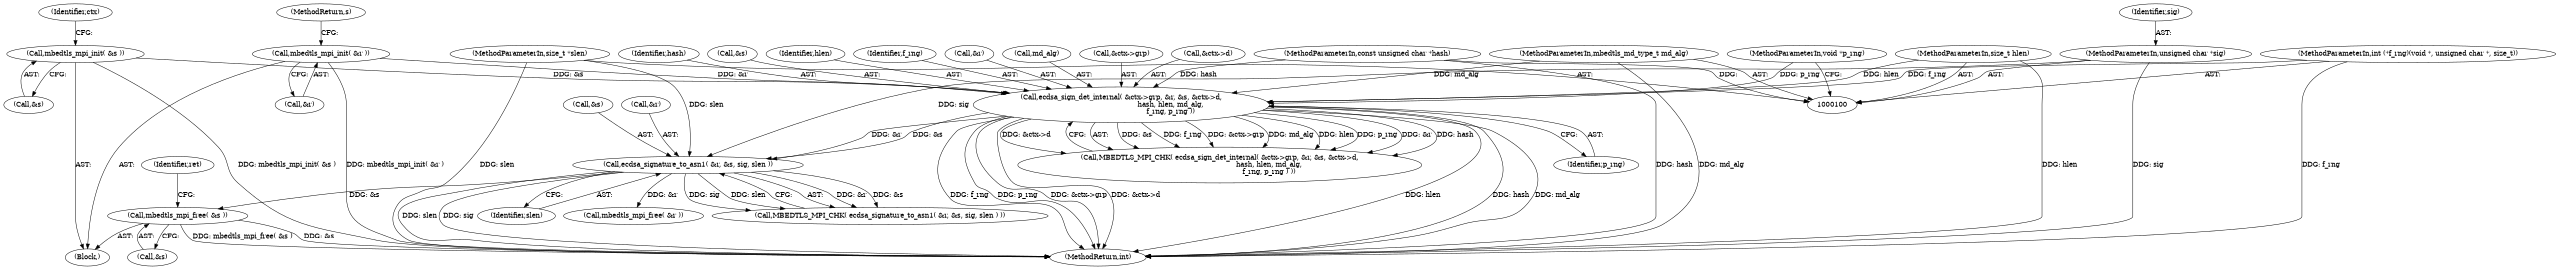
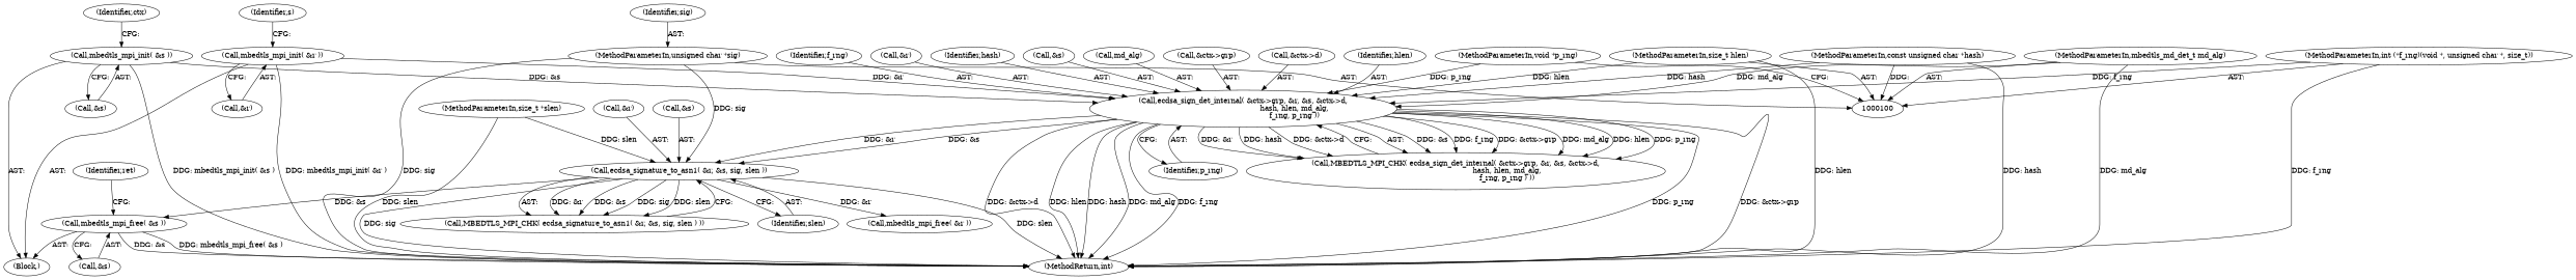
  digraph {
    n1 [label="(Call,mbedtls_mpi_free( &s ))"]
    n2 [label="(Call,&s)"]
    n3 [label="(MethodReturn,int)"]
    n4 [label="(Block,)"]
    n5 [label="(Call,ecdsa_signature_to_asn1( &r, &s, sig, slen ))"]
    n6 [label="(Identifier,slen)"]
    n7 [label="(Call,mbedtls_mpi_free( &r ))"]
    n8 [label="(Call,MBEDTLS_MPI_CHK( ecdsa_signature_to_asn1( &r, &s, sig, slen ) ))"]
    n9 [label="(Call,ecdsa_sign_det_internal( &ctx->grp, &r, &s, &ctx->d,\n                                              hash, hlen, md_alg,\n                                              f_rng, p_rng ))"]
    n10 [label="(Identifier,p_rng)"]
    n11 [label="(Call,MBEDTLS_MPI_CHK( ecdsa_sign_det_internal( &ctx->grp, &r, &s, &ctx->d,\n                                              hash, hlen, md_alg,\n                                              f_rng, p_rng ) ))"]
    n12 [label="(Call,mbedtls_mpi_init( &r ))"]
    n13 [label="(Call,&r)"]
    n14 [label="(Call,mbedtls_mpi_init( &s ))"]
    n15 [label="(Call,&s)"]
    n16 [label="(MethodParameterIn,const unsigned char *hash)"]
    1000100
    n18 [label="(MethodParameterIn,size_t hlen)"]
-   n19 [label="(MethodParameterIn,mbedtls_md_type_t md_alg)"]
+   n19 [label="(MethodParameterIn,mbedtls_md_det_t md_alg)"]
    n20 [label="(MethodParameterIn,int (*f_rng)(void *, unsigned char *, size_t))"]
    n21 [label="(MethodParameterIn,void *p_rng)"]
    n22 [label="(MethodParameterIn,unsigned char *sig)"]
    n23 [label="(MethodParameterIn,size_t *slen)"]
    n24 [label="(Identifier,hlen)"]
    n25 [label="(Identifier,f_rng)"]
    n26 [label="(Identifier,ctx)"]
    n27 [label="(Call,&r)"]
    n28 [label="(Identifier,hash)"]
    n29 [label="(Call,&s)"]
    n30 [label="(Identifier,sig)"]
    n31 [label="(Call,&s)"]
-   n32 [label="(MethodReturn,s)"]
+   n32 [label="(Identifier,s)"]
    n33 [label="(Call,&r)"]
    n34 [label="(Call,md_alg)"]
    n35 [label="(Call,&ctx->grp)"]
    n36 [label="(Call,&ctx->d)"]
    n37 [label="(Identifier,ret)"]
    n1 -> n2 [label="CFG: "]
    n1 -> n3 [label="DDG: mbedtls_mpi_free( &s )"]
    n1 -> n3 [label="DDG: &s"]
    n1 -> n4 [label="AST: "]
    n2 -> n1 [label="AST: "]
    n5 -> n1 [label="DDG: &s"]
    n5 -> n3 [label="DDG: sig"]
    n5 -> n3 [label="DDG: slen"]
    n5 -> n6 [label="CFG: "]
    n5 -> n7 [label="DDG: &r"]
    n5 -> n8 [label="AST: "]
    n5 -> n8 [label="DDG: &r"]
    n5 -> n8 [label="DDG: &s"]
    n5 -> n8 [label="DDG: sig"]
    n5 -> n8 [label="DDG: slen"]
    n6 -> n5 [label="AST: "]
    n8 -> n5 [label="CFG: "]
    n9 -> n3 [label="DDG: &ctx->grp"]
    n9 -> n3 [label="DDG: &ctx->d"]
    n9 -> n3 [label="DDG: hlen"]
    n9 -> n3 [label="DDG: hash"]
    n9 -> n3 [label="DDG: md_alg"]
    n9 -> n3 [label="DDG: f_rng"]
    n9 -> n3 [label="DDG: p_rng"]
    n9 -> n5 [label="DDG: &r"]
    n9 -> n5 [label="DDG: &s"]
    n9 -> n10 [label="CFG: "]
    n9 -> n11 [label="AST: "]
    n9 -> n11 [label="DDG: &s"]
    n9 -> n11 [label="DDG: f_rng"]
    n9 -> n11 [label="DDG: &ctx->grp"]
    n9 -> n11 [label="DDG: md_alg"]
    n9 -> n11 [label="DDG: hlen"]
    n9 -> n11 [label="DDG: p_rng"]
    n9 -> n11 [label="DDG: &r"]
    n9 -> n11 [label="DDG: hash"]
    n9 -> n11 [label="DDG: &ctx->d"]
    n10 -> n9 [label="AST: "]
    n11 -> n9 [label="CFG: "]
    n12 -> n3 [label="DDG: mbedtls_mpi_init( &r )"]
    n12 -> n4 [label="AST: "]
    n12 -> n9 [label="DDG: &r"]
    n12 -> n13 [label="CFG: "]
    n13 -> n12 [label="AST: "]
    n14 -> n3 [label="DDG: mbedtls_mpi_init( &s )"]
    n14 -> n4 [label="AST: "]
    n14 -> n9 [label="DDG: &s"]
    n14 -> n15 [label="CFG: "]
    n15 -> n14 [label="AST: "]
    n16 -> n3 [label="DDG: hash"]
    n16 -> n9 [label="DDG: hash"]
    n16 -> 1000100 [label="DDG: "]
    n18 -> n3 [label="DDG: hlen"]
    n18 -> n9 [label="DDG: hlen"]
    n18 -> 1000100 [label="AST: "]
    n19 -> n3 [label="DDG: md_alg"]
    n19 -> n9 [label="DDG: md_alg"]
    n19 -> 1000100 [label="AST: "]
    n20 -> n3 [label="DDG: f_rng"]
    n20 -> n9 [label="DDG: f_rng"]
    n20 -> 1000100 [label="AST: "]
    n21 -> n9 [label="DDG: p_rng"]
    n21 -> 1000100 [label="CFG: "]
    n22 -> n3 [label="DDG: sig"]
    n22 -> n5 [label="DDG: sig"]
    n22 -> 1000100 [label="AST: "]
    n23 -> n3 [label="DDG: slen"]
    n23 -> n5 [label="DDG: slen"]
-   n23 -> 1000100 [label="AST: "]
    n24 -> n9 [label="AST: "]
    n25 -> n9 [label="AST: "]
    n26 -> n14 [label="CFG: "]
    n27 -> n9 [label="AST: "]
    n28 -> n9 [label="AST: "]
    n29 -> n9 [label="AST: "]
    n30 -> n22 [label="AST: "]
    n31 -> n5 [label="AST: "]
    n32 -> n12 [label="CFG: "]
    n33 -> n5 [label="AST: "]
    n34 -> n9 [label="AST: "]
    n35 -> n9 [label="AST: "]
    n36 -> n9 [label="AST: "]
    n37 -> n1 [label="CFG: "]
  }
